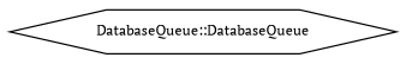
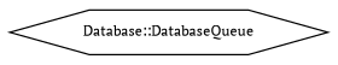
  digraph {
    rankdir=LR
    fontname="PT Serif"
-   n1 [color=black fillcolor=white fontname="PT Serif" fontsize=10 height=0.2 label="DatabaseQueue::DatabaseQueue" shape=hexagon style=filled width=0.4]
+   n1 [color=black fillcolor=white fontname="PT Serif" fontsize=10 height=0.2 label="Database::DatabaseQueue" shape=hexagon style=filled width=0.4]
  }
